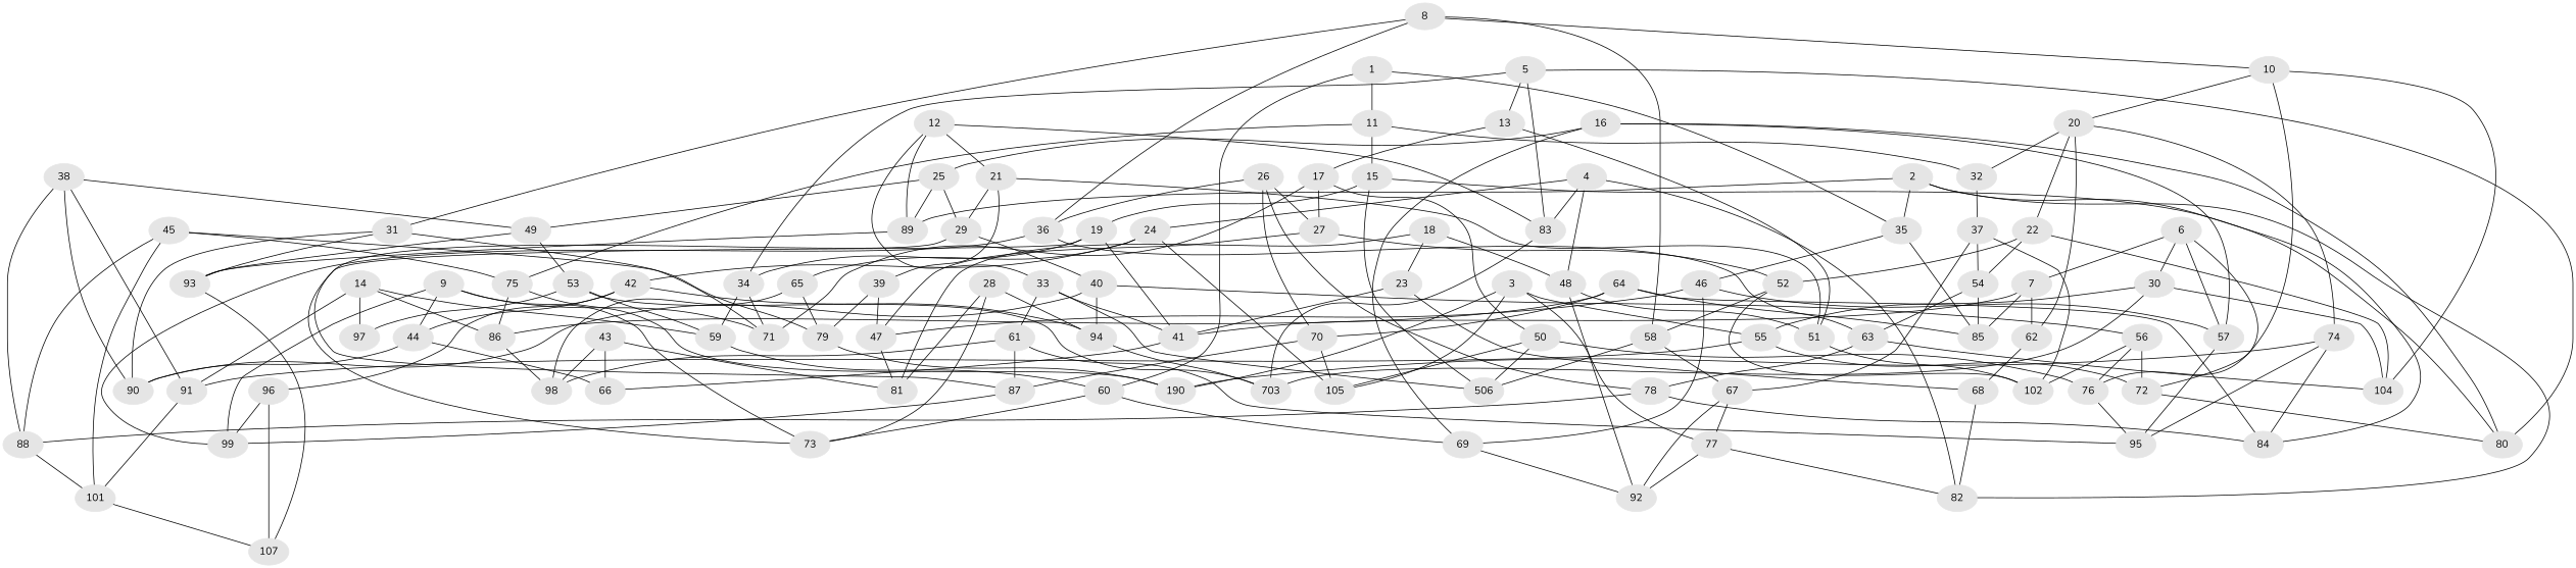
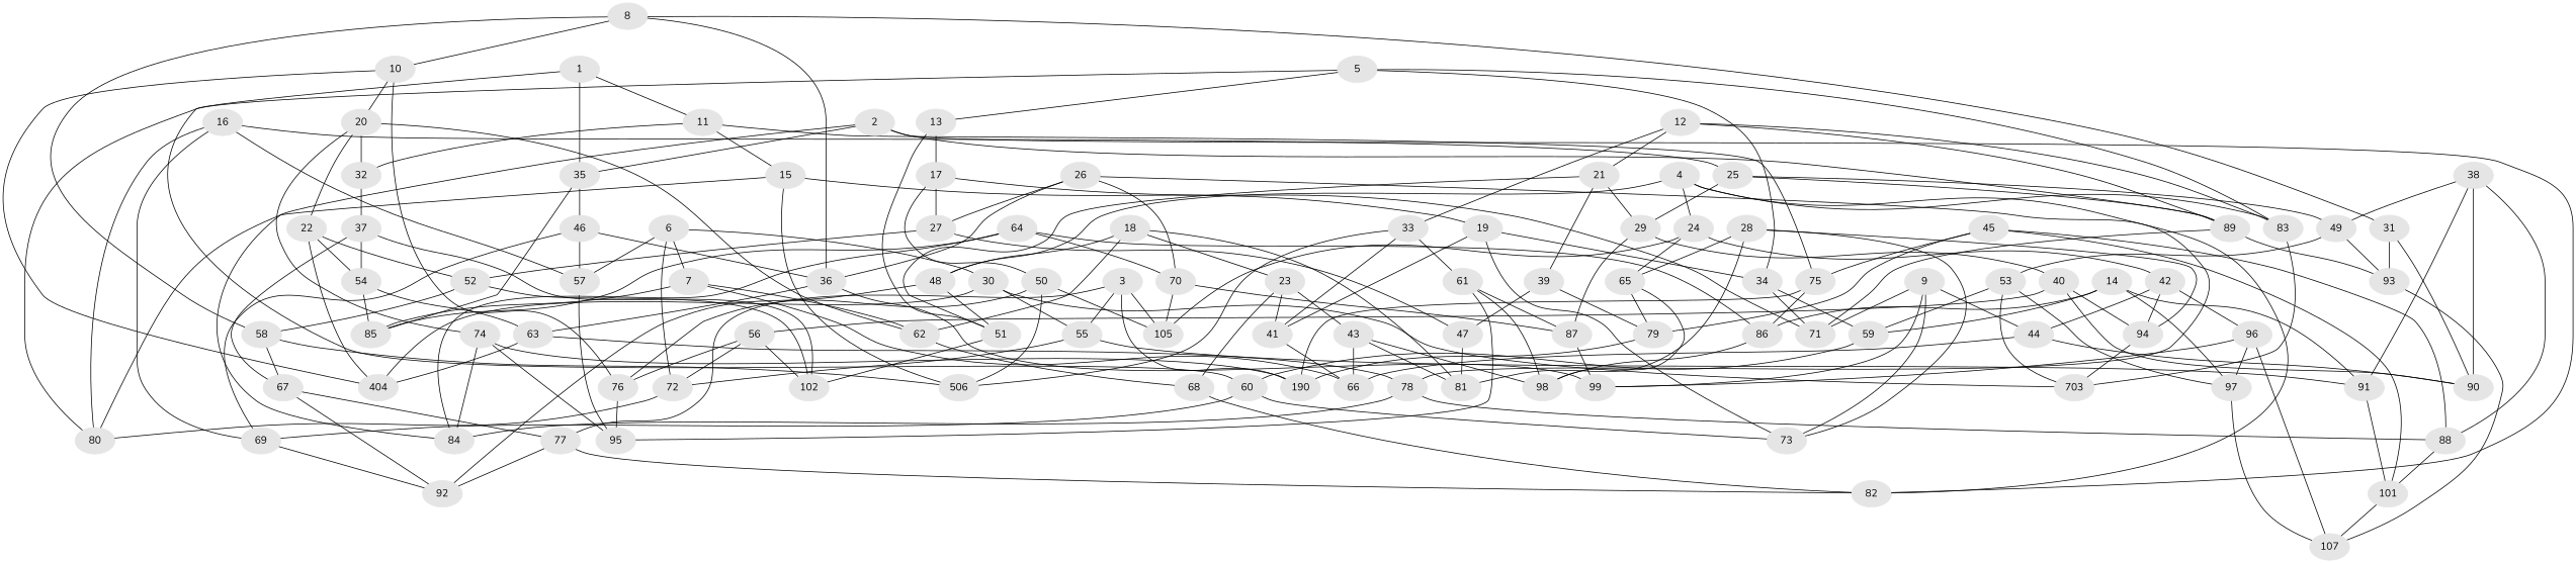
  graph {
    fontname=Nunito
    node [color=gray90 fontname=Nunito style=filled]
    edge [fontname=Nunito]
    1
    11
    35
    60
    32
    15
    75
    13
    17
    51
    85
    46
    73
    69
    2
    82
    84
    89
    93
    3
    55
    77
    n23 [label=190]
    105
    72
    91
    92
    4
    24
    48
    83
    42
    65
    n34 [label=703]
    5
    34
    80
    71
    59
    6
    7
    30
    57
    62
    66
-   104
+   104 [label=404]
    95
    68
    8
    10
    31
    36
    58
    76
    20
    90
    99
    63
    n59 [label=506]
    67
    9
    44
    37
    19
    86
    12
    21
    33
    29
    39
    41
    61
    27
    50
    102
    14
    97
    98
    101
    107
    16
    25
    49
    52
    47
    18
    23
    81
    43
    22
    74
    54
    40
    87
    79
    94
    96
    53
    26
    70
    78
    88
    28
    56
    38
    45
    64
    1 -- 11
    1 -- 35
    1 -- 60
    11 -- 32
    11 -- 15
    11 -- 75
    35 -- 85
    35 -- 46
    60 -- 73
    60 -- 69
    32 -- 37
    15 -- 80
    15 -- n59
    15 -- 19
    75 -- n23
    75 -- 86
    13 -- 17
    13 -- 51
    17 -- 71
    17 -- 27
    17 -- 50
    51 -- 102
    46 -- 69
    46 -- 57
-   46 -- 47
+   46 -- 36
    69 -- 92
    2 -- 35
    2 -- 82
    2 -- 84
    2 -- 89
    89 -- 93
    93 -- 107
    3 -- 55
    3 -- 77
    3 -- n23
    3 -- 105
    55 -- 72
    55 -- 91
    77 -- 82
    77 -- 92
    72 -- 80
    91 -- 101
    4 -- 82
    4 -- 24
    4 -- 48
    4 -- 83
    24 -- 105
    24 -- 42
    24 -- 65
    48 -- 51
    48 -- 92
    83 -- n34
    42 -- 44
    42 -- 94
    42 -- 96
    65 -- 98
    65 -- 79
    5 -- 13
    5 -- 83
    5 -- 34
    5 -- 80
    34 -- 71
    34 -- 59
    59 -- 60
    6 -- 72
    6 -- 7
    6 -- 30
    6 -- 57
    7 -- 85
    7 -- 62
-   7 -- 41
+   7 -- 66
    30 -- 55
    30 -- n34
    30 -- 104
    57 -- 95
    62 -- 68
    68 -- 82
    8 -- 10
    8 -- 31
    8 -- 36
    8 -- 58
    10 -- 104
    10 -- 76
    10 -- 20
    31 -- 93
-   31 -- 71
+   89 -- 71
    31 -- 90
    36 -- 99
    36 -- 63
    58 -- n59
    58 -- 67
    76 -- 95
    20 -- 32
    20 -- 62
    20 -- 22
    20 -- 74
    63 -- 104
    63 -- 78
    67 -- 77
    67 -- 92
    9 -- 73
    9 -- 71
    9 -- 99
    9 -- 44
    44 -- 66
    44 -- 90
    37 -- 67
    37 -- 102
    37 -- 54
    19 -- 73
    19 -- 34
    19 -- 41
    86 -- 98
    12 -- 89
    12 -- 83
    12 -- 21
    12 -- 33
    21 -- 51
    21 -- 29
    21 -- 39
    33 -- n59
    33 -- 41
    33 -- 61
    29 -- 40
    29 -- 87
    39 -- 47
    39 -- 79
    41 -- 66
    61 -- 95
    61 -- 98
    61 -- 87
    27 -- 52
    27 -- 47
    50 -- 105
    50 -- 76
    50 -- n59
    14 -- 91
    14 -- 59
    14 -- 86
    14 -- 97
+   97 -- 107
    101 -- 107
    16 -- 69
    16 -- 80
    16 -- 57
    16 -- 25
    25 -- 89
    25 -- 29
    25 -- 49
    49 -- 93
    49 -- 53
    52 -- 58
    52 -- 102
    47 -- 81
    18 -- 48
+   18 -- 62
    18 -- 23
    18 -- 81
    23 -- 68
    23 -- 41
+   23 -- 43
    43 -- 66
    43 -- 98
    43 -- 81
    22 -- 104
    22 -- 52
    22 -- 54
    74 -- 84
    74 -- n23
    74 -- 95
    54 -- 85
    54 -- 63
    40 -- 90
    40 -- 94
    40 -- 56
    87 -- 99
    79 -- n23
    94 -- n34
    96 -- 99
+   96 -- 97
    96 -- 107
    53 -- n34
    53 -- 59
    53 -- 97
    26 -- 36
    26 -- 27
    26 -- 70
    26 -- 78
    70 -- 105
    70 -- 87
    78 -- 84
    78 -- 88
    88 -- 101
    28 -- 73
+   28 -- 65
    28 -- 81
    28 -- 94
    56 -- 72
    56 -- 76
    56 -- 102
    38 -- 91
    38 -- 90
    38 -- 49
    38 -- 88
    45 -- 75
    45 -- 101
    45 -- 79
    45 -- 88
    64 -- 85
    64 -- 84
    64 -- 86
    64 -- 70
  }
